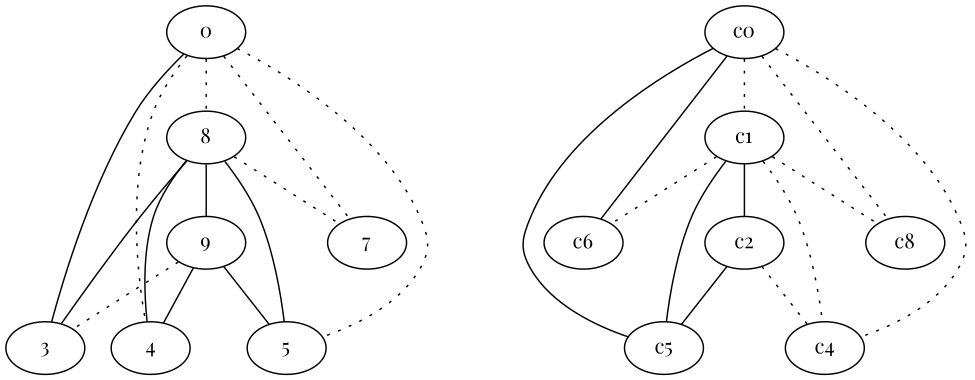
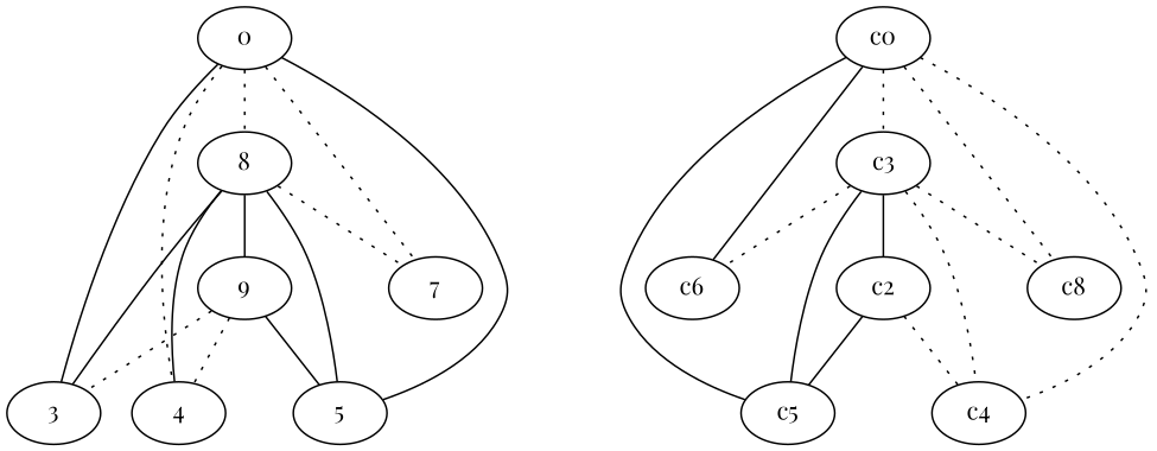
  graph {
    fontname="Playfair Display"
    node [fontname="Playfair Display"]
    edge [fontname="Playfair Display" style=dotted]
    n1 [label=0]
    n2 [label=8]
    n3 [label=3]
    n4 [label=4]
    n5 [label=5]
    n6 [label=7]
    n7 [label=9]
    c0
-   c1
+   c1 [label=c3]
    c4
    c5
    c6
    n13 [label=c8]
    c2
    n1 -- n2
    n1 -- n3 [style=""]
    n1 -- n4
-   n1 -- n5
+   n1 -- n5 [style=""]
    n1 -- n6
    n2 -- n3 [style=""]
    n2 -- n4 [style=""]
    n2 -- n5 [style=""]
    n2 -- n6
    n2 -- n7 [style=""]
    n7 -- n3
-   n7 -- n4 [style=solid]
+   n7 -- n4
    n7 -- n5 [style=""]
    c0 -- c1
    c0 -- c4
    c0 -- c5 [style=""]
    c0 -- c6 [style=""]
    c0 -- n13
    c1 -- c4
    c1 -- c5 [style=""]
    c1 -- c6
    c1 -- n13
    c1 -- c2 [style=""]
    c2 -- c4
    c2 -- c5 [style=""]
  }
